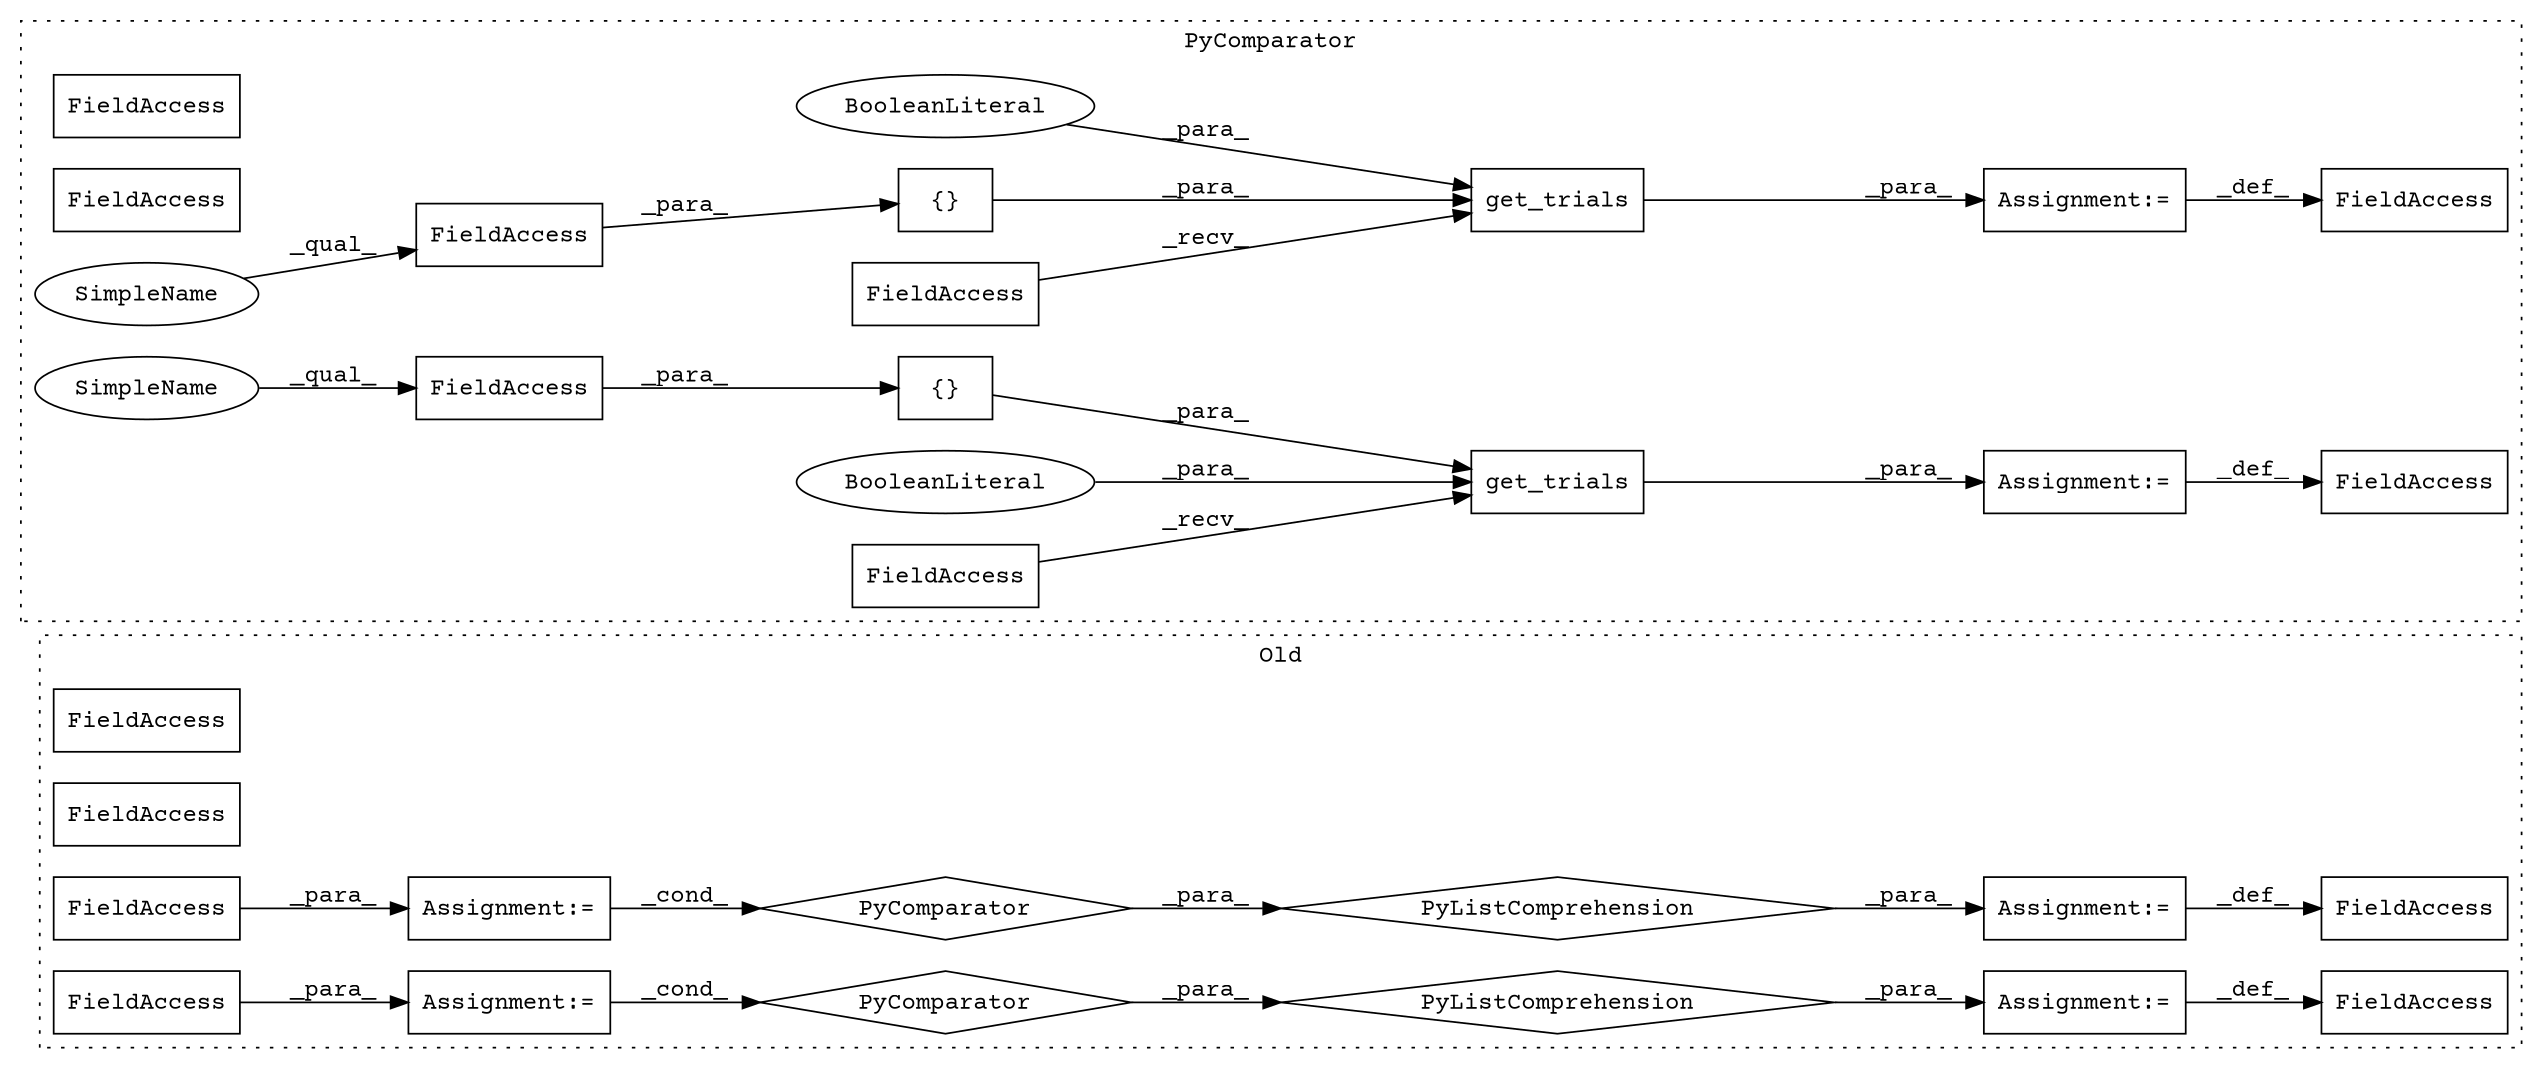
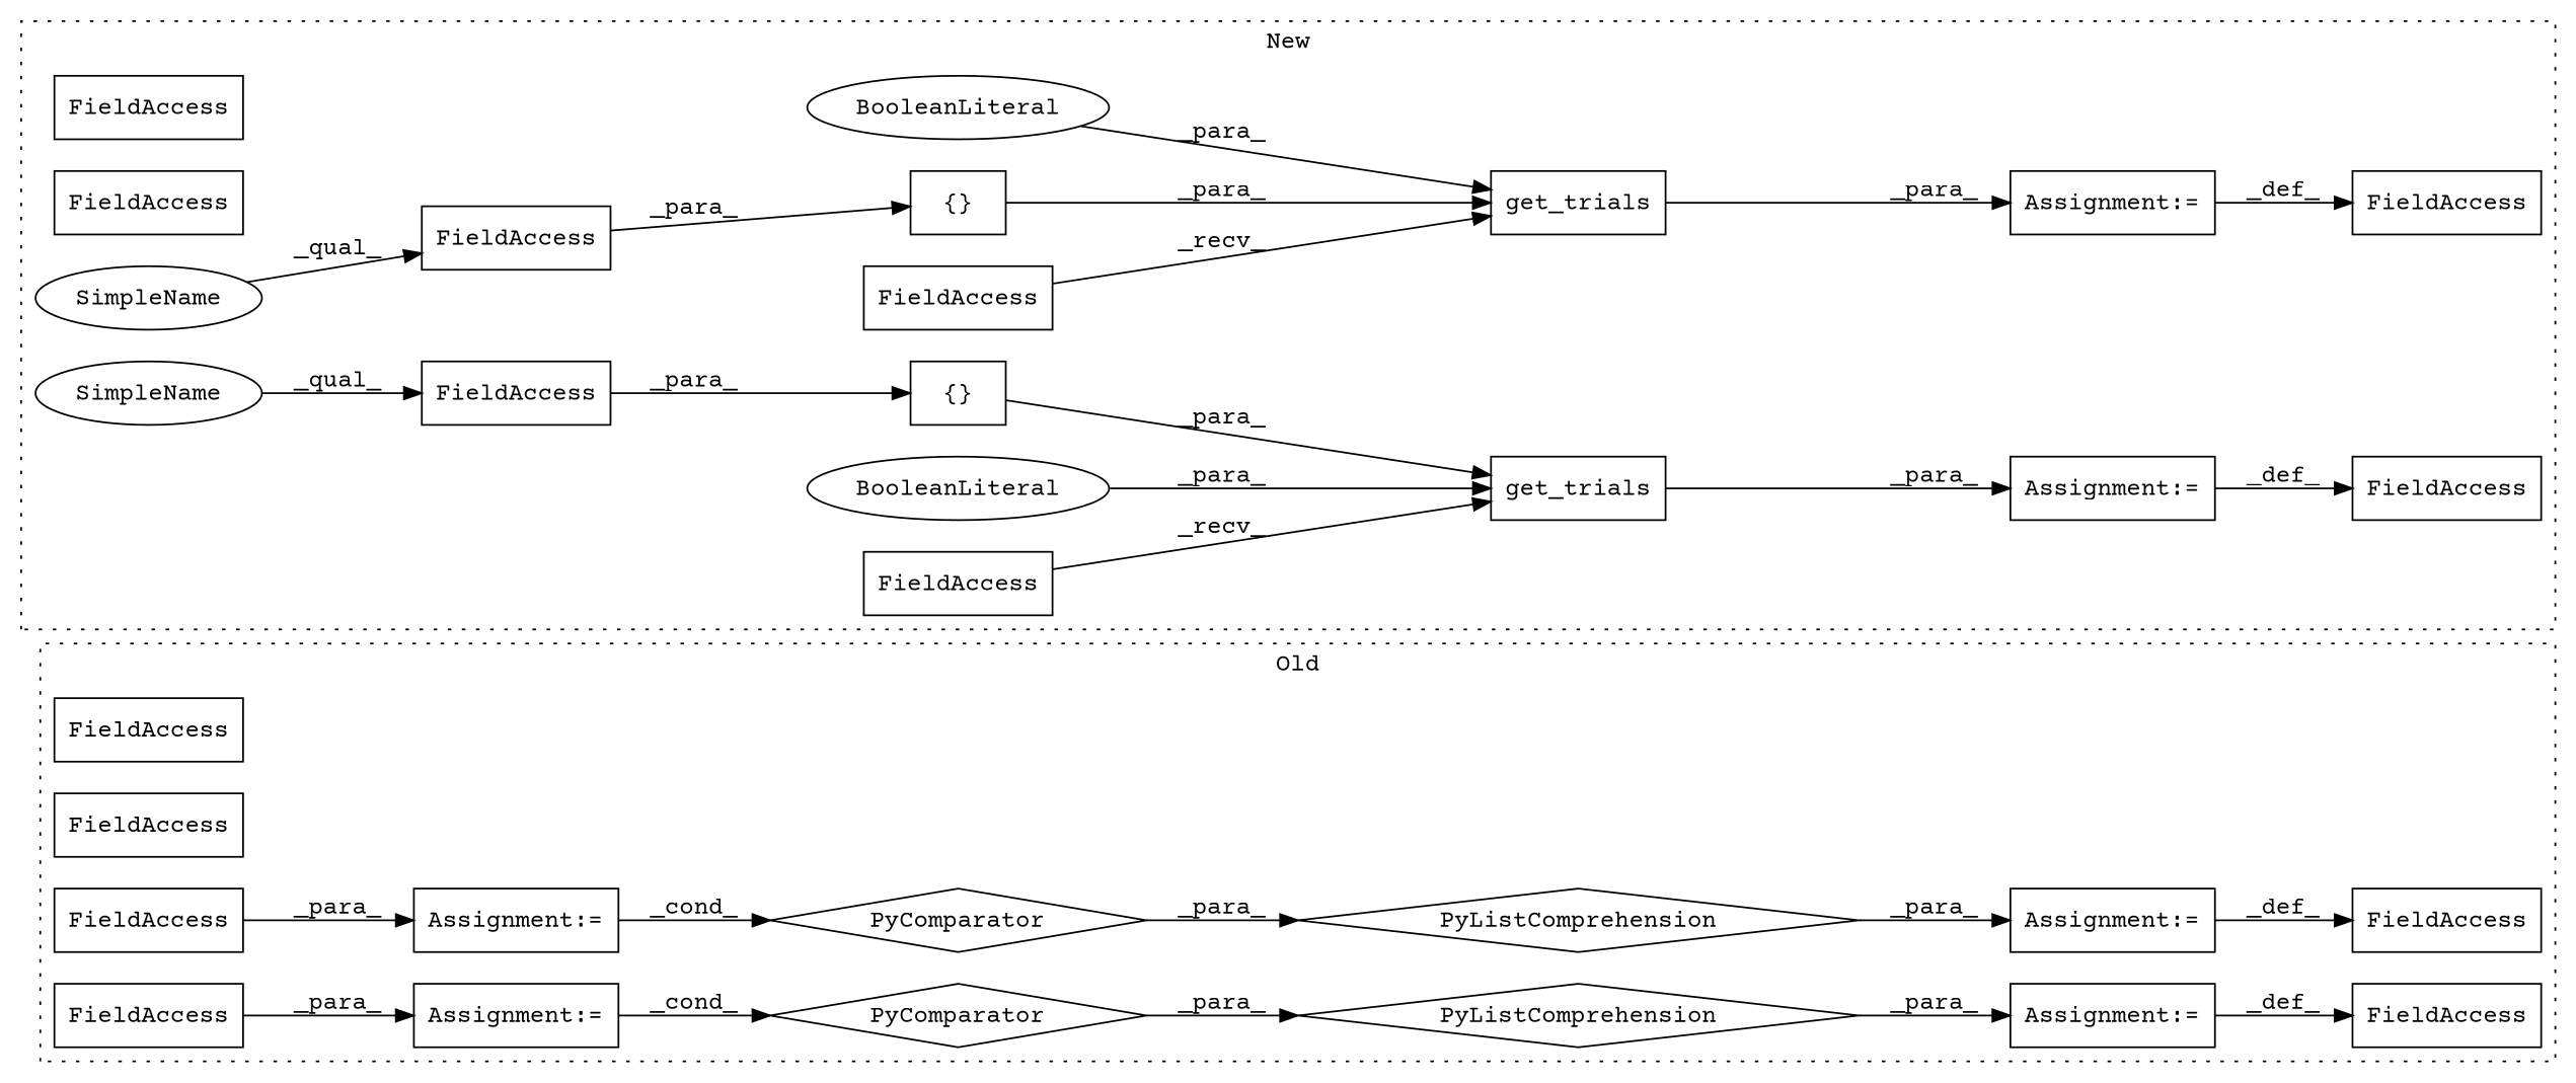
  digraph {
    rankdir=LR
    fontname="Courier Prime"
    node [a=22 l=5 s=3633 shape=box fontname="Courier Prime"]
    edge [fontname="Courier Prime"]
    n1 [a=109 l=145 label=PyListComprehension s=3562 shape=diamond]
    n2 [a=113 l=66 label=PyComparator shape=diamond]
    n3 [a=7 l=66 label="Assignment:="]
    n4 [label=FieldAccess s=3640]
    n5 [a=7 l=16 label="Assignment:=" s=3546]
    n6 [l=13 label=FieldAccess s=3533]
    n7 [label=FieldAccess s=3820]
    n8 [a=7 l=68 label="Assignment:=" s=3813]
    n9 [a=113 l=68 label=PyComparator s=3813 shape=diamond]
    n10 [l=15 label=FieldAccess s=3711]
    n11 [a=7 l=16 label="Assignment:=" s=3726]
    n12 [a=109 l=147 label=PyListComprehension s=3742 shape=diamond]
    n13 [label=FieldAccess s=3640]
    n14 [label=FieldAccess s=3820]
    n15 [a=32 l="11,1" label=get_trials s="3585,3630"]
    n16 [a=4 l="1,1" label="{}" s="3611,3629"]
    n17 [l=17 label=FieldAccess s=3612]
    n18 [a=9 label=BooleanLiteral s=3596 shape=ellipse]
    n19 [a=7 l=1 label="Assignment:=" s=3578]
    n20 [l=19 label=FieldAccess s=3690]
    n21 [a=4 l="1,1" label="{}" s="3689,3709"]
    n22 [l=13 label=FieldAccess s=3565]
    n23 [l=15 label=FieldAccess s=3641]
    n24 [label=FieldAccess s=3579]
    n25 [a=32 l="11,1" label=get_trials s="3663,3710"]
    n26 [label=FieldAccess s=3657]
    n27 [a=9 label=BooleanLiteral s=3674 shape=ellipse]
    n28 [a=7 l=1 label="Assignment:=" s=3656]
    n29 [a=42 l=10 label=SimpleName s=3612 shape=ellipse]
    n30 [a=42 l=10 label=SimpleName s=3690 shape=ellipse]
    n31 [label=FieldAccess s=3579]
    n32 [label=FieldAccess s=3657]
    subgraph cluster_1 {
      label=Old
      style=dotted
      n1
      n2
      n3
      n4
      n5
      n6
      n7
      n8
      n9
      n10
      n11
      n12
      n13
      n14
    }
    subgraph cluster_2 {
-     label=PyComparator
+     label=New
      style=dotted
      n15
      n16
      n17
      n18
      n19
      n20
      n21
      n22
      n23
      n24
      n25
      n26
      n27
      n28
      n29
      n30
      n31
      n32
    }
    n1 -> n5 [label=_para_]
    n2 -> n1 [label=_para_]
    n3 -> n2 [label=_cond_]
    n5 -> n6 [label=_def_]
    n8 -> n9 [label=_cond_]
    n9 -> n12 [label=_para_]
    n11 -> n10 [label=_def_]
    n12 -> n11 [label=_para_]
    n13 -> n3 [label=_para_]
    n14 -> n8 [label=_para_]
    n15 -> n19 [label=_para_]
    n16 -> n15 [label=_para_]
    n17 -> n16 [label=_para_]
    n18 -> n15 [label=_para_]
    n19 -> n22 [label=_def_]
    n20 -> n21 [label=_para_]
    n21 -> n25 [label=_para_]
    n25 -> n28 [label=_para_]
    n27 -> n25 [label=_para_]
    n28 -> n23 [label=_def_]
    n29 -> n17 [label=_qual_]
    n30 -> n20 [label=_qual_]
    n31 -> n15 [label=_recv_]
    n32 -> n25 [label=_recv_]
  }
